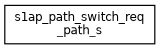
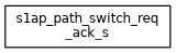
  digraph {
    rankdir=LR
-   n1 [color=black fillcolor=white fontname=Helvetica fontsize=10 height=0.2 label="s1ap_path_switch_req\l_path_s" shape=record style=filled width=0.4]
+   n1 [color=black fillcolor=white fontname=Helvetica fontsize=10 height=0.2 label="s1ap_path_switch_req\l_ack_s" shape=record style=filled width=0.4]
  }
